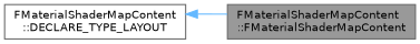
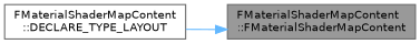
  digraph {
    rankdir=RL
    fontname="DejaVu Sans"
    node [fontname="DejaVu Sans" fontsize=10 shape=box style=filled]
    n1 [color=gray40 fillcolor=grey60 fontcolor=black height=0.2 label="FMaterialShaderMapContent\l::FMaterialShaderMapContent" width=0.4]
    n2 [color=grey40 fillcolor=white height=0.2 label="FMaterialShaderMapContent\l::DECLARE_TYPE_LAYOUT" width=0.4]
-   n2 -> n1 [color=steelblue1 dir=back fontname="DejaVu Sans" fontsize=10 labelfontname=Helvetica labelfontsize=10 style=solid]
+   n1 -> n2 [color=steelblue1 dir=back fontname="DejaVu Sans" fontsize=10 labelfontname=Helvetica labelfontsize=10 style=solid]
  }
